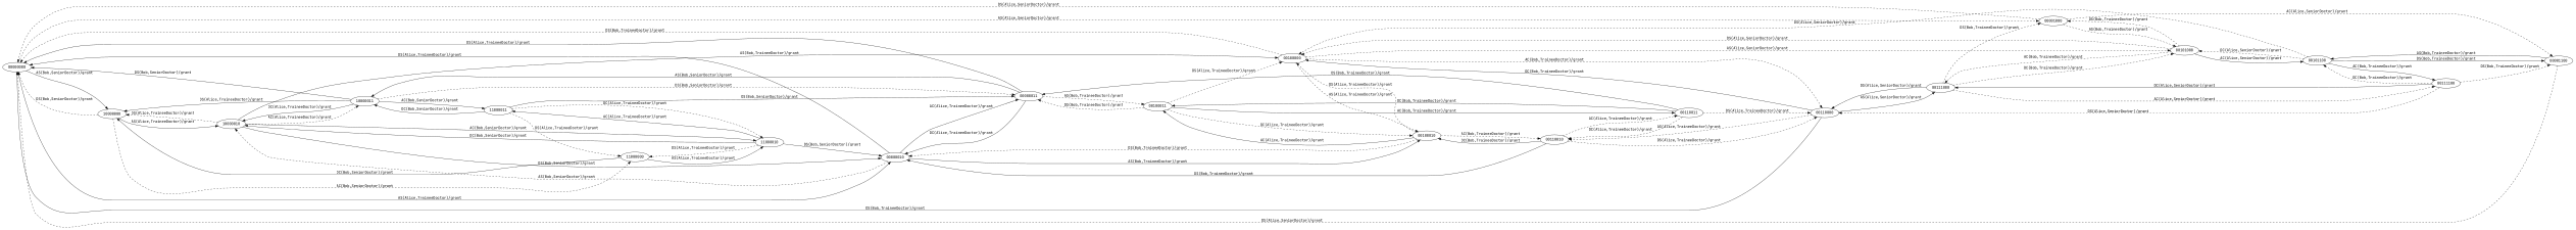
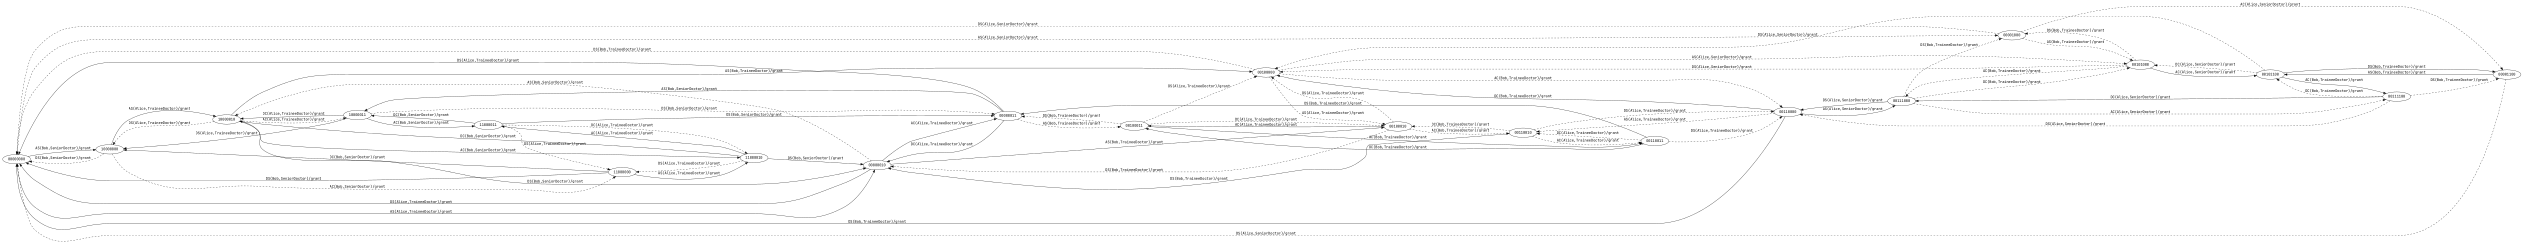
  digraph {
    fontname="JetBrains Mono"
    rankdir=LR
    node [fontname="JetBrains Mono"]
    edge [fontname="JetBrains Mono" style=dashed]
    00000000
    10000000
    00001000
    00000010
    11000000
    10000010
    00001100
    00101000
    00100000
    00110000
    00100010
    00000011
    11000010
    10000011
    00101100
    00111000
    00110010
    00100011
    11000011
    00111100
    00110011
    00000000 -> 10000000 [label="AS(Bob,SeniorDoctor)/grant" style=solid]
    00000000 -> 00001000 [label="AS(Alice,SeniorDoctor)/grant"]
    00000000 -> 00000010 [label="AS(Alice,TraineeDoctor)/grant" style=solid]
    10000000 -> 00000000 [label="DS(Bob,SeniorDoctor)/grant"]
    10000000 -> 11000000 [label="AC(Bob,SeniorDoctor)/grant"]
    10000000 -> 10000010 [label="AS(Alice,TraineeDoctor)/grant" style=solid]
    00001000 -> 00000000 [label="DS(Alice,SeniorDoctor)/grant"]
    00001000 -> 00001100 [label="AC(Alice,SeniorDoctor)/grant"]
    00001000 -> 00101000 [label="AS(Bob,TraineeDoctor)/grant"]
    00000010 -> 00000000 [label="DS(Alice,TraineeDoctor)/grant" style=solid]
    00000010 -> 10000010 [label="AS(Bob,SeniorDoctor)/grant"]
    00000010 -> 00100010 [label="AS(Bob,TraineeDoctor)/grant" style=solid]
    00000010 -> 00000011 [label="AC(Alice,TraineeDoctor)/grant" style=solid]
-   10000011 -> 00000000 [label="DS(Bob,SeniorDoctor)/grant" style=solid]
+   11000000 -> 00000000 [label="DS(Bob,SeniorDoctor)/grant" style=solid]
    11000000 -> 10000000 [label="DC(Bob,SeniorDoctor)/grant" style=solid]
    11000000 -> 11000010 [label="AS(Alice,TraineeDoctor)/grant" style=solid]
    10000010 -> 10000000 [label="DS(Alice,TraineeDoctor)/grant"]
    10000010 -> 00000010 [label="DS(Bob,SeniorDoctor)/grant" style=solid]
    10000010 -> 00100000 [label="AS(Bob,TraineeDoctor)/grant" style=solid]
    10000010 -> 11000010 [label="AC(Bob,SeniorDoctor)/grant" style=solid]
    10000010 -> 10000011 [label="AC(Alice,TraineeDoctor)/grant"]
    00001100 -> 00000000 [label="DS(Alice,SeniorDoctor)/grant"]
    00001100 -> 00101100 [label="AS(Bob,TraineeDoctor)/grant" style=solid]
    00101000 -> 00001000 [label="DS(Bob,TraineeDoctor)/grant"]
    00101000 -> 00100000 [label="DS(Alice,SeniorDoctor)/grant"]
    00101000 -> 00101100 [label="AC(Alice,SeniorDoctor)/grant" style=solid]
    00101000 -> 00111000 [label="AC(Bob,TraineeDoctor)/grant"]
    00100000 -> 00000000 [label="DS(Bob,TraineeDoctor)/grant"]
    00100000 -> 00101000 [label="AS(Alice,SeniorDoctor)/grant"]
    00100000 -> 00110000 [label="AC(Bob,TraineeDoctor)/grant"]
    00100000 -> 00100010 [label="AS(Alice,TraineeDoctor)/grant"]
    00110000 -> 00000000 [label="DS(Bob,TraineeDoctor)/grant" style=solid]
    00110000 -> 00100000 [label="DC(Bob,TraineeDoctor)/grant" style=solid]
    00110000 -> 00111000 [label="AS(Alice,SeniorDoctor)/grant" style=solid]
    00110000 -> 00110010 [label="AS(Alice,TraineeDoctor)/grant"]
    00100010 -> 00000010 [label="DS(Bob,TraineeDoctor)/grant"]
    00100010 -> 00100000 [label="DS(Alice,TraineeDoctor)/grant"]
    00100010 -> 00110010 [label="AC(Bob,TraineeDoctor)/grant"]
    00100010 -> 00100011 [label="AC(Alice,TraineeDoctor)/grant" style=solid]
    00000011 -> 00000000 [label="DS(Alice,TraineeDoctor)/grant" style=solid]
    00000011 -> 00000010 [label="DC(Alice,TraineeDoctor)/grant" style=solid]
    00000011 -> 10000011 [label="AS(Bob,SeniorDoctor)/grant" style=solid]
    00000011 -> 00100011 [label="AS(Bob,TraineeDoctor)/grant"]
    11000010 -> 00000010 [label="DS(Bob,SeniorDoctor)/grant" style=solid]
    11000010 -> 11000000 [label="DS(Alice,TraineeDoctor)/grant"]
    11000010 -> 10000010 [label="DC(Bob,SeniorDoctor)/grant" style=solid]
    11000010 -> 11000011 [label="AC(Alice,TraineeDoctor)/grant" style=solid]
    10000011 -> 10000000 [label="DS(Alice,TraineeDoctor)/grant" style=solid]
    10000011 -> 10000010 [label="DC(Alice,TraineeDoctor)/grant" style=solid]
    10000011 -> 00000011 [label="DS(Bob,SeniorDoctor)/grant"]
    10000011 -> 11000011 [label="AC(Bob,SeniorDoctor)/grant" style=solid]
    00101100 -> 00001100 [label="DS(Bob,TraineeDoctor)/grant" style=solid]
    00101100 -> 00101000 [label="DC(Alice,SeniorDoctor)/grant"]
    00101100 -> 00100000 [label="DS(Alice,SeniorDoctor)/grant"]
    00101100 -> 00111100 [label="AC(Bob,TraineeDoctor)/grant" style=solid]
    00111000 -> 00001000 [label="DS(Bob,TraineeDoctor)/grant"]
    00111000 -> 00101000 [label="DC(Bob,TraineeDoctor)/grant"]
    00111000 -> 00110000 [label="DS(Alice,SeniorDoctor)/grant" style=solid]
    00111000 -> 00111100 [label="AC(Alice,SeniorDoctor)/grant"]
    00110010 -> 00000010 [label="DS(Bob,TraineeDoctor)/grant" style=solid]
    00110010 -> 00110000 [label="DS(Alice,TraineeDoctor)/grant"]
-   00110010 -> 00100010 [label="DC(Bob,TraineeDoctor)/grant" style=solid]
+   00110010 -> 00100010 [label="DC(Bob,TraineeDoctor)/grant"]
    00110010 -> 00110011 [label="AC(Alice,TraineeDoctor)/grant"]
    00100011 -> 00100000 [label="DS(Alice,TraineeDoctor)/grant"]
    00100011 -> 00100010 [label="DC(Alice,TraineeDoctor)/grant"]
    00100011 -> 00000011 [label="DS(Bob,TraineeDoctor)/grant"]
    00100011 -> 00110011 [label="AC(Bob,TraineeDoctor)/grant" style=solid]
    11000011 -> 11000000 [label="DS(Alice,TraineeDoctor)/grant"]
    11000011 -> 00000011 [label="DS(Bob,SeniorDoctor)/grant" style=solid]
    11000011 -> 11000010 [label="DC(Alice,TraineeDoctor)/grant"]
    11000011 -> 10000011 [label="DC(Bob,SeniorDoctor)/grant" style=solid]
    00111100 -> 00001100 [label="DS(Bob,TraineeDoctor)/grant"]
    00111100 -> 00110000 [label="DS(Alice,SeniorDoctor)/grant"]
    00111100 -> 00101100 [label="DC(Bob,TraineeDoctor)/grant"]
    00111100 -> 00111000 [label="DC(Alice,SeniorDoctor)/grant" style=solid]
    00110011 -> 00110000 [label="DS(Alice,TraineeDoctor)/grant"]
    00110011 -> 00000011 [label="DS(Bob,TraineeDoctor)/grant" style=solid]
    00110011 -> 00110010 [label="DC(Alice,TraineeDoctor)/grant"]
    00110011 -> 00100011 [label="DC(Bob,TraineeDoctor)/grant" style=solid]
  }
